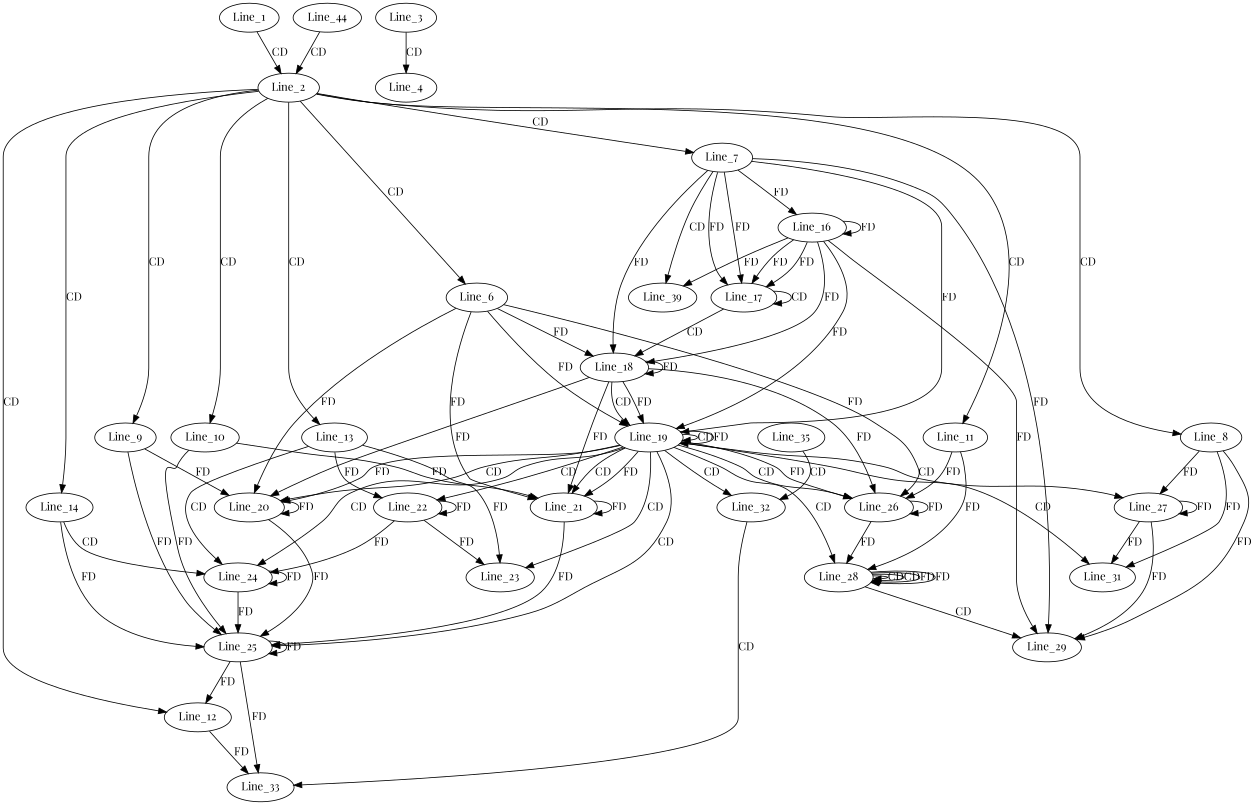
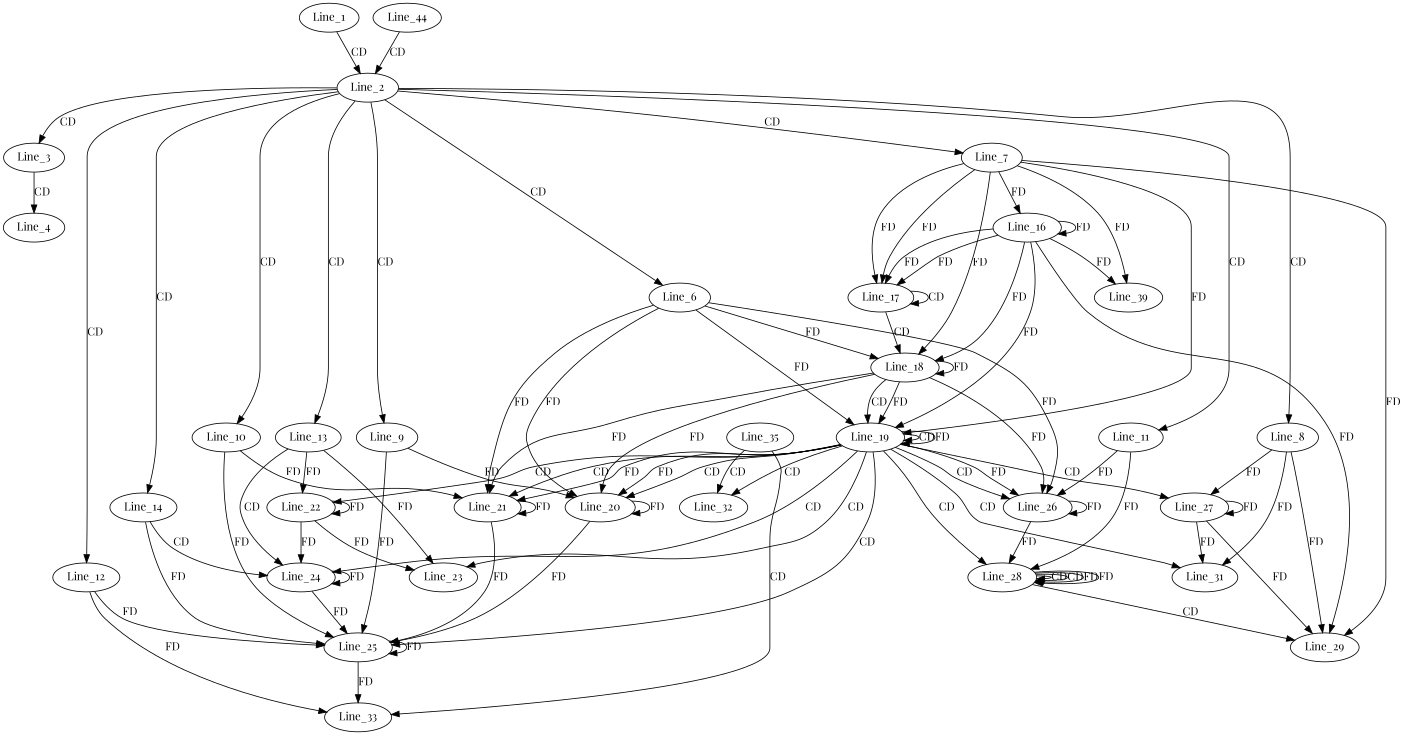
  digraph {
    fontname="Playfair Display"
    node [fontname="Playfair Display"]
    edge [fontname="Playfair Display"]
    Line_1
    Line_2
    Line_3
    Line_6
    Line_7
    Line_8
    Line_9
    Line_10
    Line_11
    Line_12
    Line_13
    Line_14
    Line_4
    Line_18
    Line_19
    Line_20
    Line_21
    Line_26
    Line_16
    Line_17
    Line_29
    Line_39
    Line_27
    Line_31
    Line_25
    Line_28
    Line_33
    Line_22
    Line_23
    Line_24
    Line_44
    Line_32
    Line_35
    Line_1 -> Line_2 [label=CD]
+   Line_2 -> Line_3 [label=CD]
    Line_2 -> Line_6 [label=CD]
    Line_2 -> Line_7 [label=CD]
    Line_2 -> Line_8 [label=CD]
    Line_2 -> Line_9 [label=CD]
    Line_2 -> Line_10 [label=CD]
    Line_2 -> Line_11 [label=CD]
    Line_2 -> Line_12 [label=CD]
    Line_2 -> Line_13 [label=CD]
    Line_2 -> Line_14 [label=CD]
    Line_3 -> Line_4 [label=CD]
    Line_6 -> Line_18 [label=FD]
    Line_6 -> Line_19 [label=FD]
    Line_6 -> Line_20 [label=FD]
    Line_6 -> Line_21 [label=FD]
    Line_6 -> Line_26 [label=FD]
    Line_7 -> Line_18 [label=FD]
    Line_7 -> Line_19 [label=FD]
    Line_7 -> Line_16 [label=FD]
    Line_7 -> Line_17 [label=FD]
    Line_7 -> Line_17 [label=FD]
    Line_7 -> Line_29 [label=FD]
-   Line_7 -> Line_39 [label=CD]
+   Line_7 -> Line_39 [label=FD]
    Line_8 -> Line_29 [label=FD]
    Line_8 -> Line_27 [label=FD]
    Line_8 -> Line_31 [label=FD]
    Line_9 -> Line_20 [label=FD]
    Line_9 -> Line_25 [label=FD]
    Line_10 -> Line_21 [label=FD]
    Line_10 -> Line_25 [label=FD]
    Line_11 -> Line_26 [label=FD]
    Line_11 -> Line_28 [label=FD]
-   Line_25 -> Line_12 [label=FD]
+   Line_12 -> Line_25 [label=FD]
    Line_12 -> Line_33 [label=FD]
    Line_13 -> Line_22 [label=FD]
    Line_13 -> Line_23 [label=FD]
    Line_13 -> Line_24 [label=CD]
    Line_14 -> Line_25 [label=FD]
    Line_14 -> Line_24 [label=CD]
    Line_18 -> Line_18 [label=FD]
    Line_18 -> Line_19 [label=CD]
    Line_18 -> Line_19 [label=FD]
    Line_18 -> Line_20 [label=FD]
    Line_18 -> Line_21 [label=FD]
    Line_18 -> Line_26 [label=FD]
    Line_19 -> Line_19 [label=CD]
    Line_19 -> Line_19 [label=FD]
    Line_19 -> Line_20 [label=CD]
    Line_19 -> Line_20 [label=FD]
    Line_19 -> Line_21 [label=CD]
    Line_19 -> Line_21 [label=FD]
    Line_19 -> Line_26 [label=CD]
    Line_19 -> Line_26 [label=FD]
    Line_19 -> Line_27 [label=CD]
    Line_19 -> Line_31 [label=CD]
    Line_19 -> Line_25 [label=CD]
    Line_19 -> Line_28 [label=CD]
    Line_19 -> Line_22 [label=CD]
    Line_19 -> Line_23 [label=CD]
    Line_19 -> Line_24 [label=CD]
    Line_19 -> Line_32 [label=CD]
    Line_20 -> Line_20 [label=FD]
    Line_20 -> Line_25 [label=FD]
    Line_21 -> Line_21 [label=FD]
    Line_21 -> Line_25 [label=FD]
    Line_26 -> Line_26 [label=FD]
    Line_26 -> Line_28 [label=FD]
    Line_16 -> Line_18 [label=FD]
    Line_16 -> Line_19 [label=FD]
    Line_16 -> Line_16 [label=FD]
    Line_16 -> Line_17 [label=FD]
    Line_16 -> Line_17 [label=FD]
    Line_16 -> Line_29 [label=FD]
    Line_16 -> Line_39 [label=FD]
    Line_17 -> Line_18 [label=CD]
    Line_17 -> Line_17 [label=CD]
    Line_27 -> Line_29 [label=FD]
    Line_27 -> Line_27 [label=FD]
    Line_27 -> Line_31 [label=FD]
    Line_25 -> Line_25 [label=FD]
    Line_25 -> Line_33 [label=FD]
    Line_28 -> Line_29 [label=CD]
    Line_28 -> Line_28 [label=CD]
    Line_28 -> Line_28 [label=CD]
    Line_28 -> Line_28 [label=FD]
    Line_28 -> Line_28 [label=FD]
    Line_22 -> Line_22 [label=FD]
    Line_22 -> Line_23 [label=FD]
    Line_22 -> Line_24 [label=FD]
    Line_24 -> Line_25 [label=FD]
    Line_24 -> Line_24 [label=FD]
    Line_44 -> Line_2 [label=CD]
-   Line_32 -> Line_33 [label=CD]
+   Line_35 -> Line_33 [label=CD]
    Line_35 -> Line_32 [label=CD]
  }
